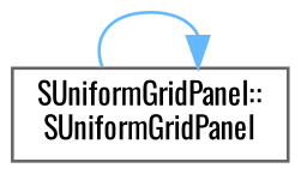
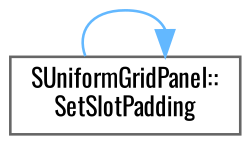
  digraph {
    rankdir=LR
    fontname=Oswald
-   n1 [color=gray40 fillcolor=white fontcolor=black fontname=Oswald fontsize=10 height=0.2 label="SUniformGridPanel::\lSUniformGridPanel" shape=box style=filled width=0.4]
+   n1 [color=gray40 fillcolor=white fontcolor=black fontname=Oswald fontsize=10 height=0.2 label="SUniformGridPanel::\lSetSlotPadding" shape=box style=filled width=0.4]
    n1 -> n1 [color=steelblue1 fontname=Oswald fontsize=10 labelfontname=Helvetica labelfontsize=10 style=solid]
  }
